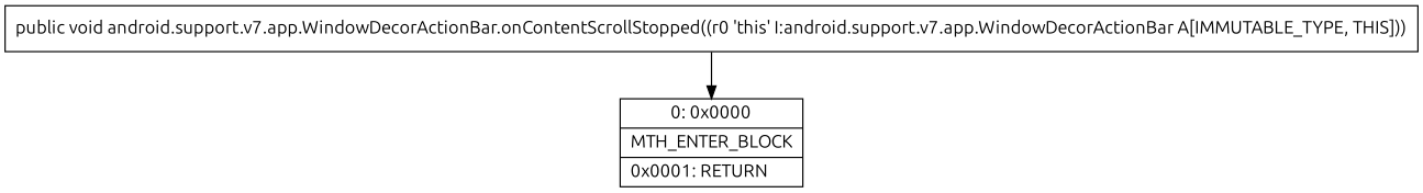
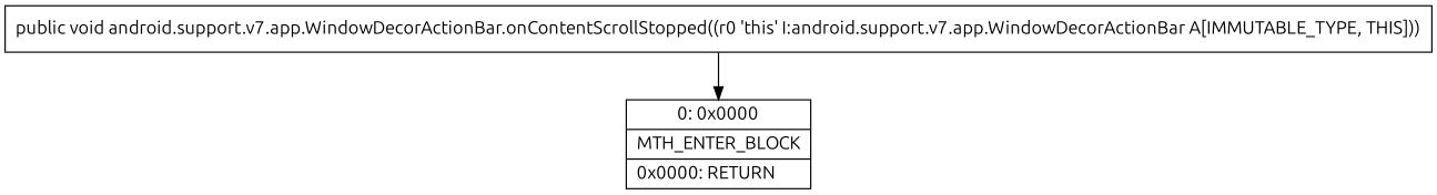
  digraph {
    fontname=Ubuntu
    node [shape=record fontname=Ubuntu]
-   n1 [label="{0\:\ 0x0000|MTH_ENTER_BLOCK\l|0x0001: RETURN   \l}"]
+   n1 [label="{0\:\ 0x0000|MTH_ENTER_BLOCK\l|0x0000: RETURN   \l}"]
    n2 [label="{public void android.support.v7.app.WindowDecorActionBar.onContentScrollStopped((r0 'this' I:android.support.v7.app.WindowDecorActionBar A[IMMUTABLE_TYPE, THIS])) }"]
    n2 -> n1 [fontname=Ubuntu]
  }
